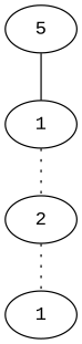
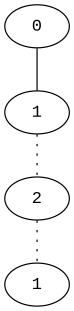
  graph {
    fontname="Liberation Mono"
    node [fontname="Liberation Mono"]
    edge [fontname="Liberation Mono" style=dotted]
-   n1 [label=5]
+   n1 [label=0]
    n2 [label=1]
    n3 [label=2]
    n4 [label=1]
    n1 -- n2 [style=""]
    n2 -- n3
    n3 -- n4
  }
